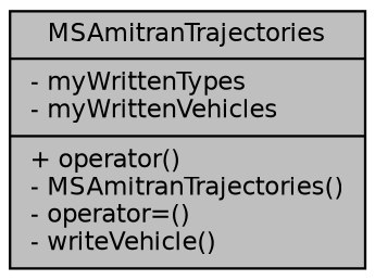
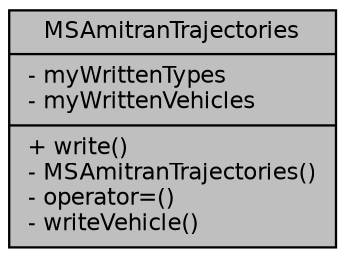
  digraph {
-   n1 [color=black fillcolor=grey75 fontcolor=black fontname=Helvetica fontsize=10 height=0.2 label="{MSAmitranTrajectories\n|- myWrittenTypes\l- myWrittenVehicles\l|+ operator()\l- MSAmitranTrajectories()\l- operator=()\l- writeVehicle()\l}" shape=record style=filled width=0.4]
+   n1 [color=black fillcolor=grey75 fontcolor=black fontname=Helvetica fontsize=10 height=0.2 label="{MSAmitranTrajectories\n|- myWrittenTypes\l- myWrittenVehicles\l|+ write()\l- MSAmitranTrajectories()\l- operator=()\l- writeVehicle()\l}" shape=record style=filled width=0.4]
  }
